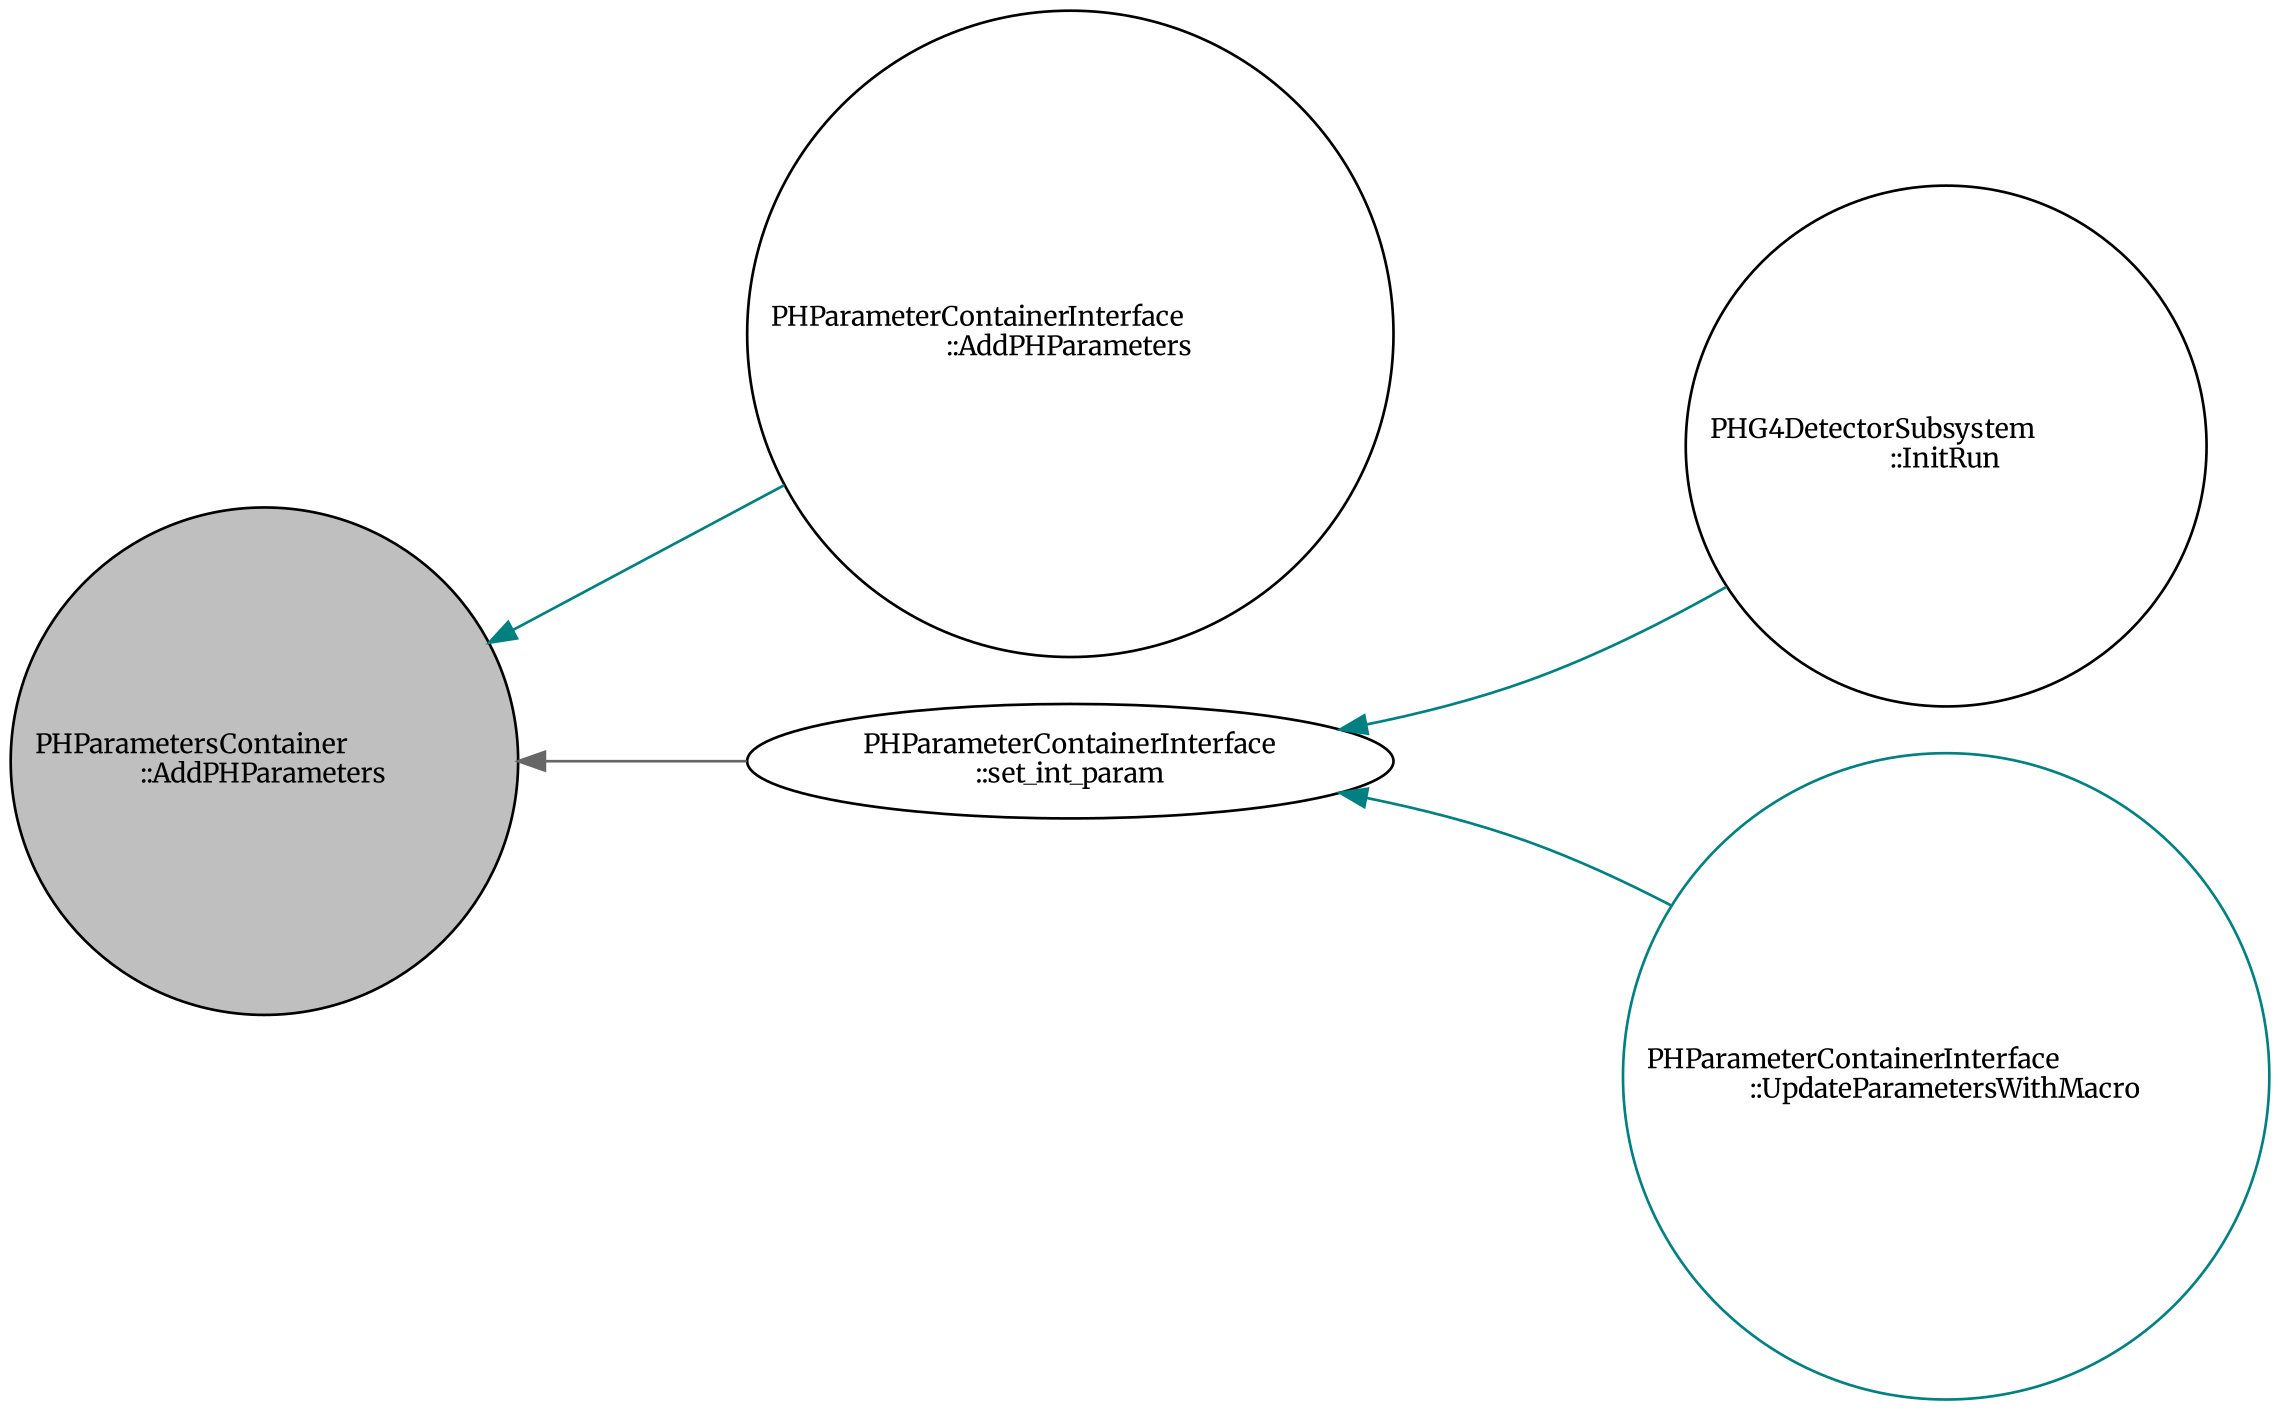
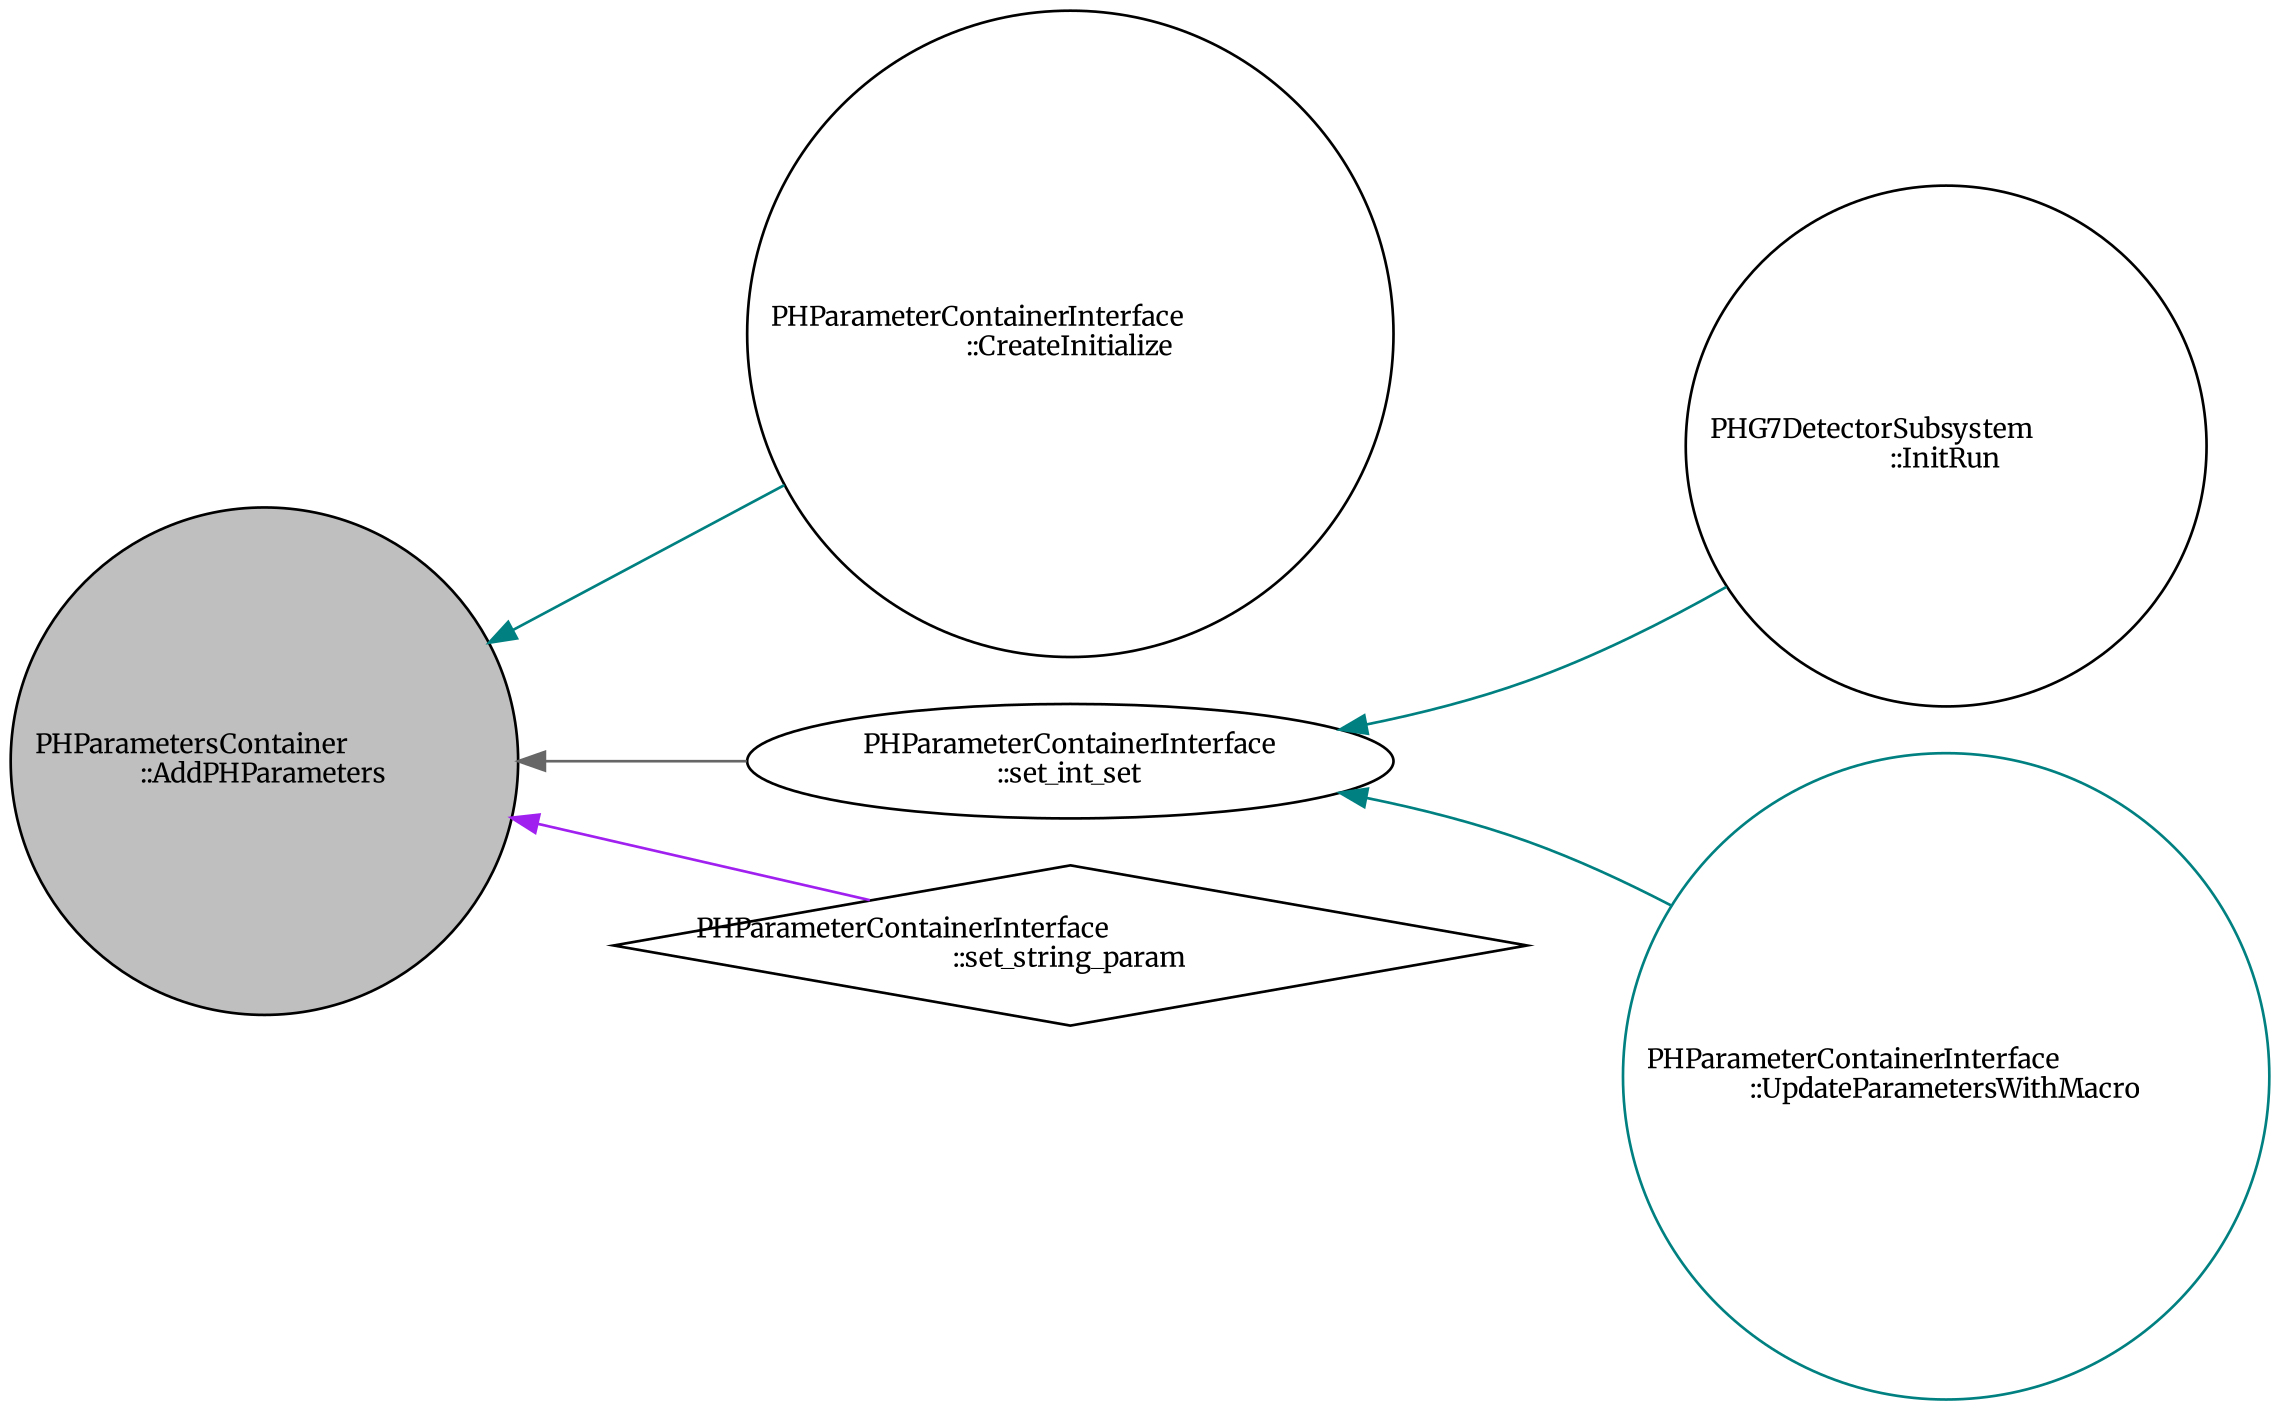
  digraph {
    fontname=Merriweather
    rankdir=LR
    node [color=black fontname=Merriweather fontsize=10 shape=circle]
    edge [color=teal dir=back fontname=Merriweather fontsize=10 labelfontname=FreeSans labelfontsize=10 style=solid]
    n1 [fillcolor=grey75 fontcolor=black height=0.2 label="PHParametersContainer\l::AddPHParameters" style=filled width=0.4]
-   n2 [height=0.2 label="PHParameterContainerInterface\l::AddPHParameters" width=0.4]
-   n3 [height=0.2 label="PHParameterContainerInterface\l::set_int_param" shape=ellipse width=0.4]
-   n5 [height=0.2 label="PHG4DetectorSubsystem\l::InitRun" width=0.4]
+   n2 [height=0.2 label="PHParameterContainerInterface\l::CreateInitialize" width=0.4]
+   n3 [height=0.2 label="PHParameterContainerInterface\l::set_int_set" shape=ellipse width=0.4]
+   n4 [height=0.2 label="PHParameterContainerInterface\l::set_string_param" shape=diamond width=0.4]
+   n5 [height=0.2 label="PHG7DetectorSubsystem\l::InitRun" width=0.4]
    n6 [color=teal height=0.2 label="PHParameterContainerInterface\l::UpdateParametersWithMacro" width=0.4]
    n1 -> n2
    n1 -> n3 [color=gray40]
+   n1 -> n4 [color=purple]
    n3 -> n5
    n3 -> n6
  }
